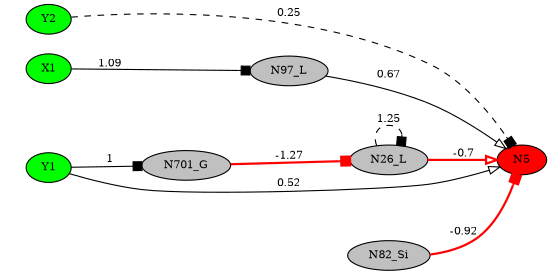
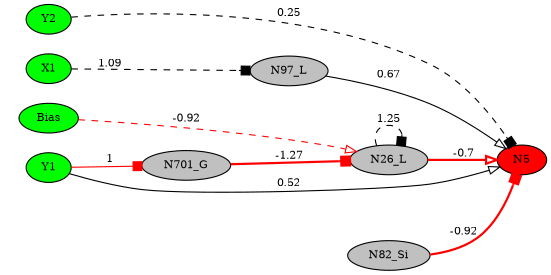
  digraph {
    rankdir=LR
    node [fillcolor=green fontsize=10 shape=ellipse style=filled]
    edge [arrowhead=box color=black fontsize=10 style=dashed]
    N5 [fillcolor=red height=0.1 width=0.1]
+   n2 [height=0.1 label=Bias width=0.1]
    n3 [height=0.1 label=X1 width=0.1]
    n4 [height=0.1 label=Y1 width=0.1]
    n5 [height=0.1 label=Y2 width=0.1]
    n6 [fillcolor=gray height=0.1 label=N26_L width=0.1]
    n7 [fillcolor=gray height=0.1 label=N97_L width=0.1]
    n8 [fillcolor=gray height=0.1 label=N701_G width=0.1]
    n9 [fillcolor=gray height=0.1 label=N82_Si width=0.1]
    subgraph sub_1 {
      rank=same
      N5
    }
    subgraph sub_2 {
      rank=same
+     n2
      n3
      n4
      n5
    }
+   n2 -> n6 [arrowType=inv arrowhead=onormal color=red label=-0.92]
    n3 -> n4 [style=invis arrowhead="" color="" fontsize=""]
-   n3 -> n7 [label=1.09 style=solid]
+   n3 -> n7 [label=1.09]
    n4 -> N5 [arrowhead=onormal label=0.52 style=solid]
-   n4 -> n8 [label=1 style=solid]
+   n4 -> n8 [color=red label=1 style=solid]
    n5 -> N5 [label=0.25]
+   n5 -> n2 [style=invis arrowhead="" color="" fontsize=""]
    n6 -> N5 [arrowType=inv arrowhead=onormal color=red label=-0.7 style=bold]
    n6 -> n6 [label=1.25]
    n7 -> N5 [arrowhead=onormal label=0.67 style=solid]
    n8 -> n6 [arrowType=inv color=red label=-1.27 style=bold]
    n9 -> N5 [arrowType=inv color=red label=-0.92 style=bold]
  }
